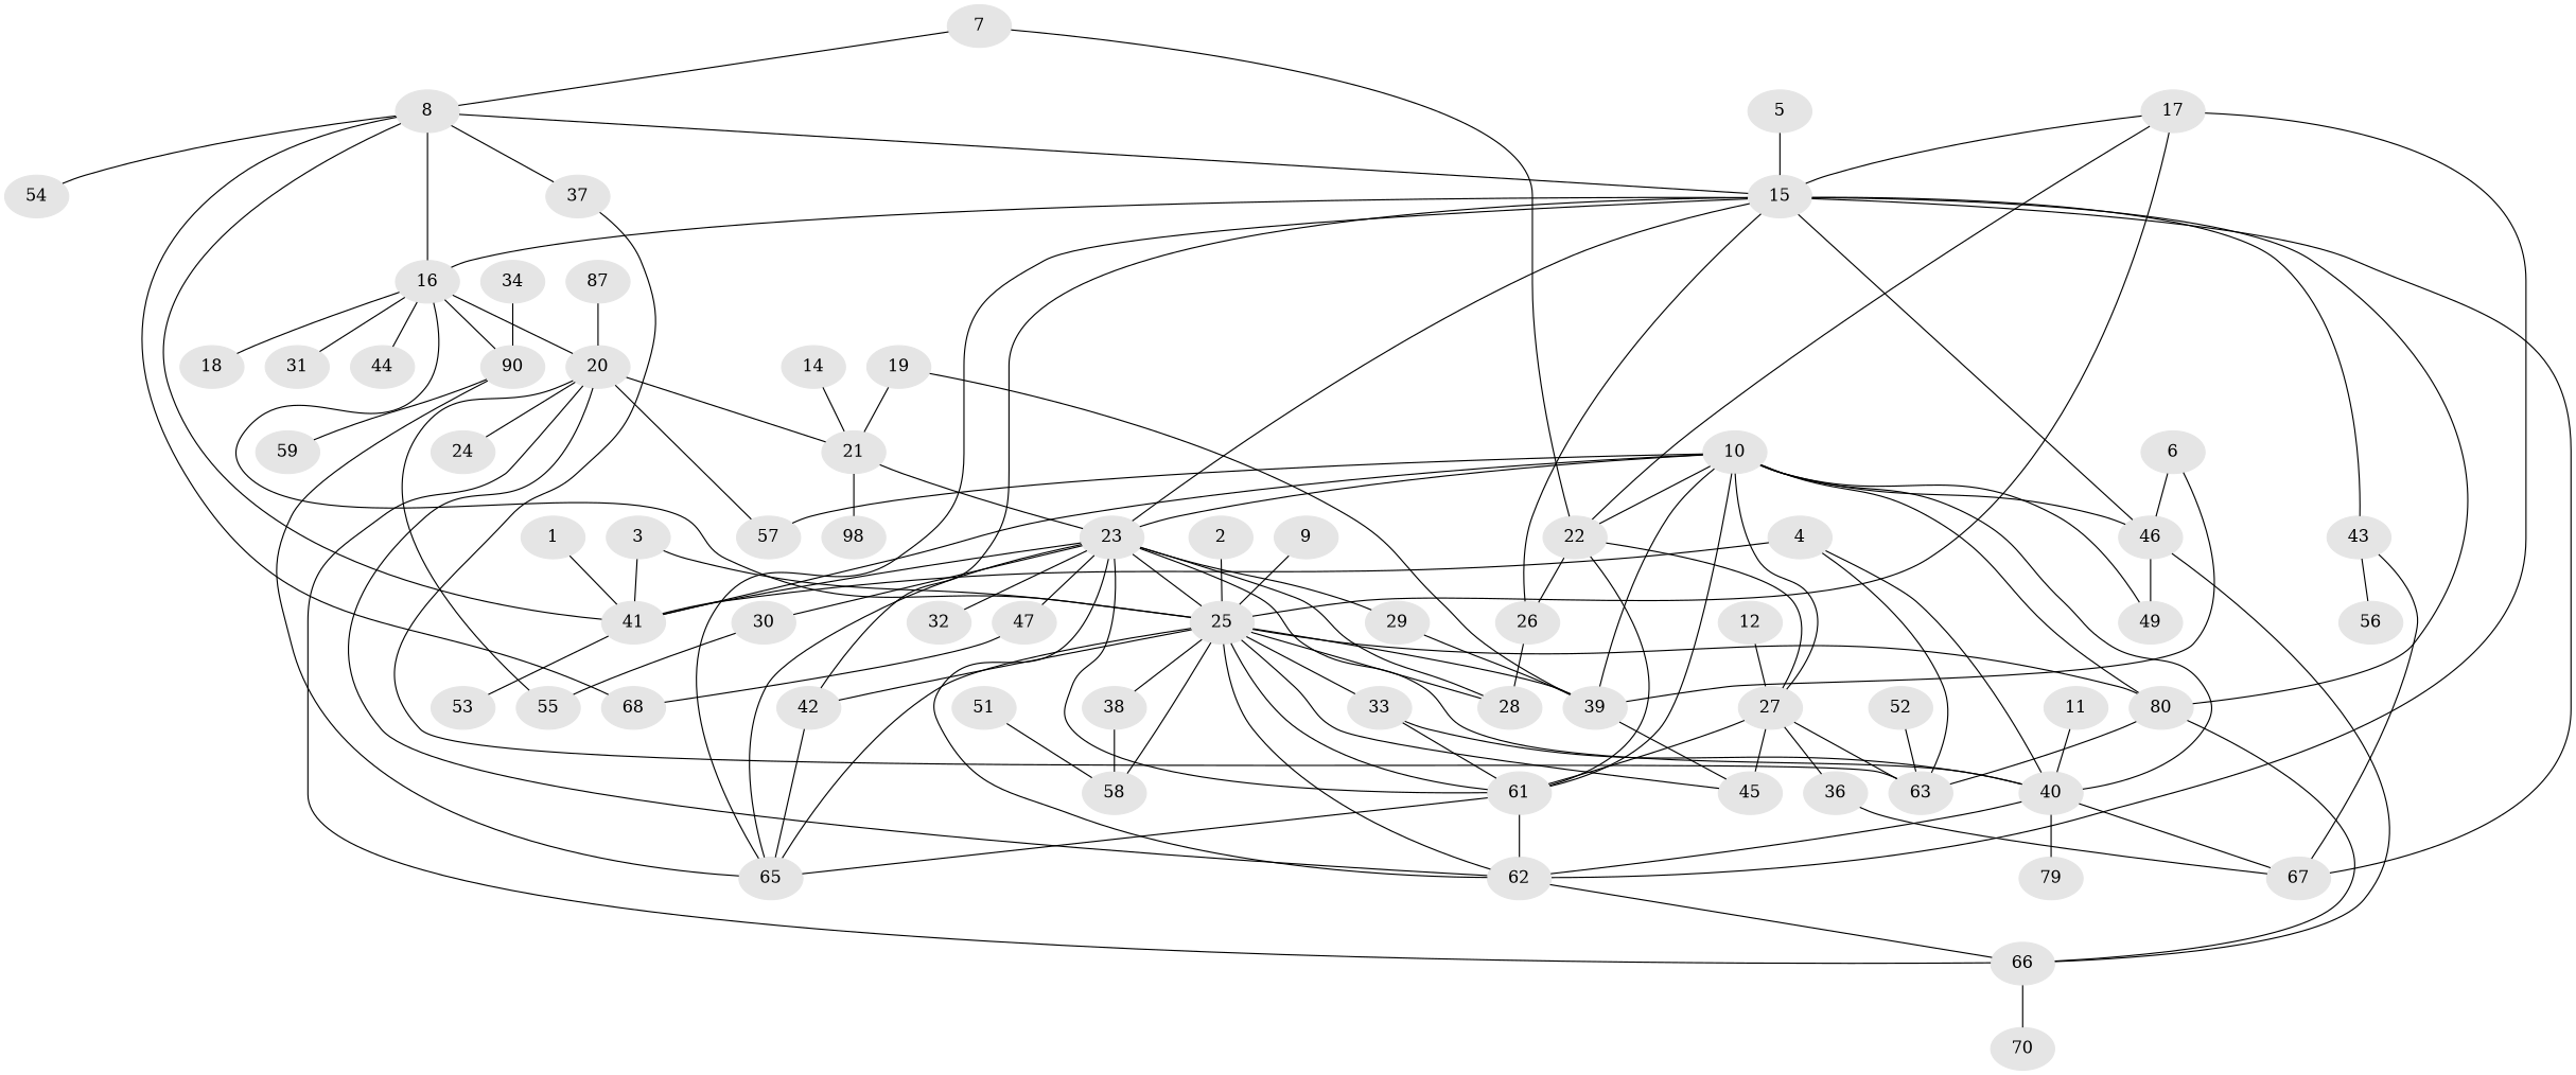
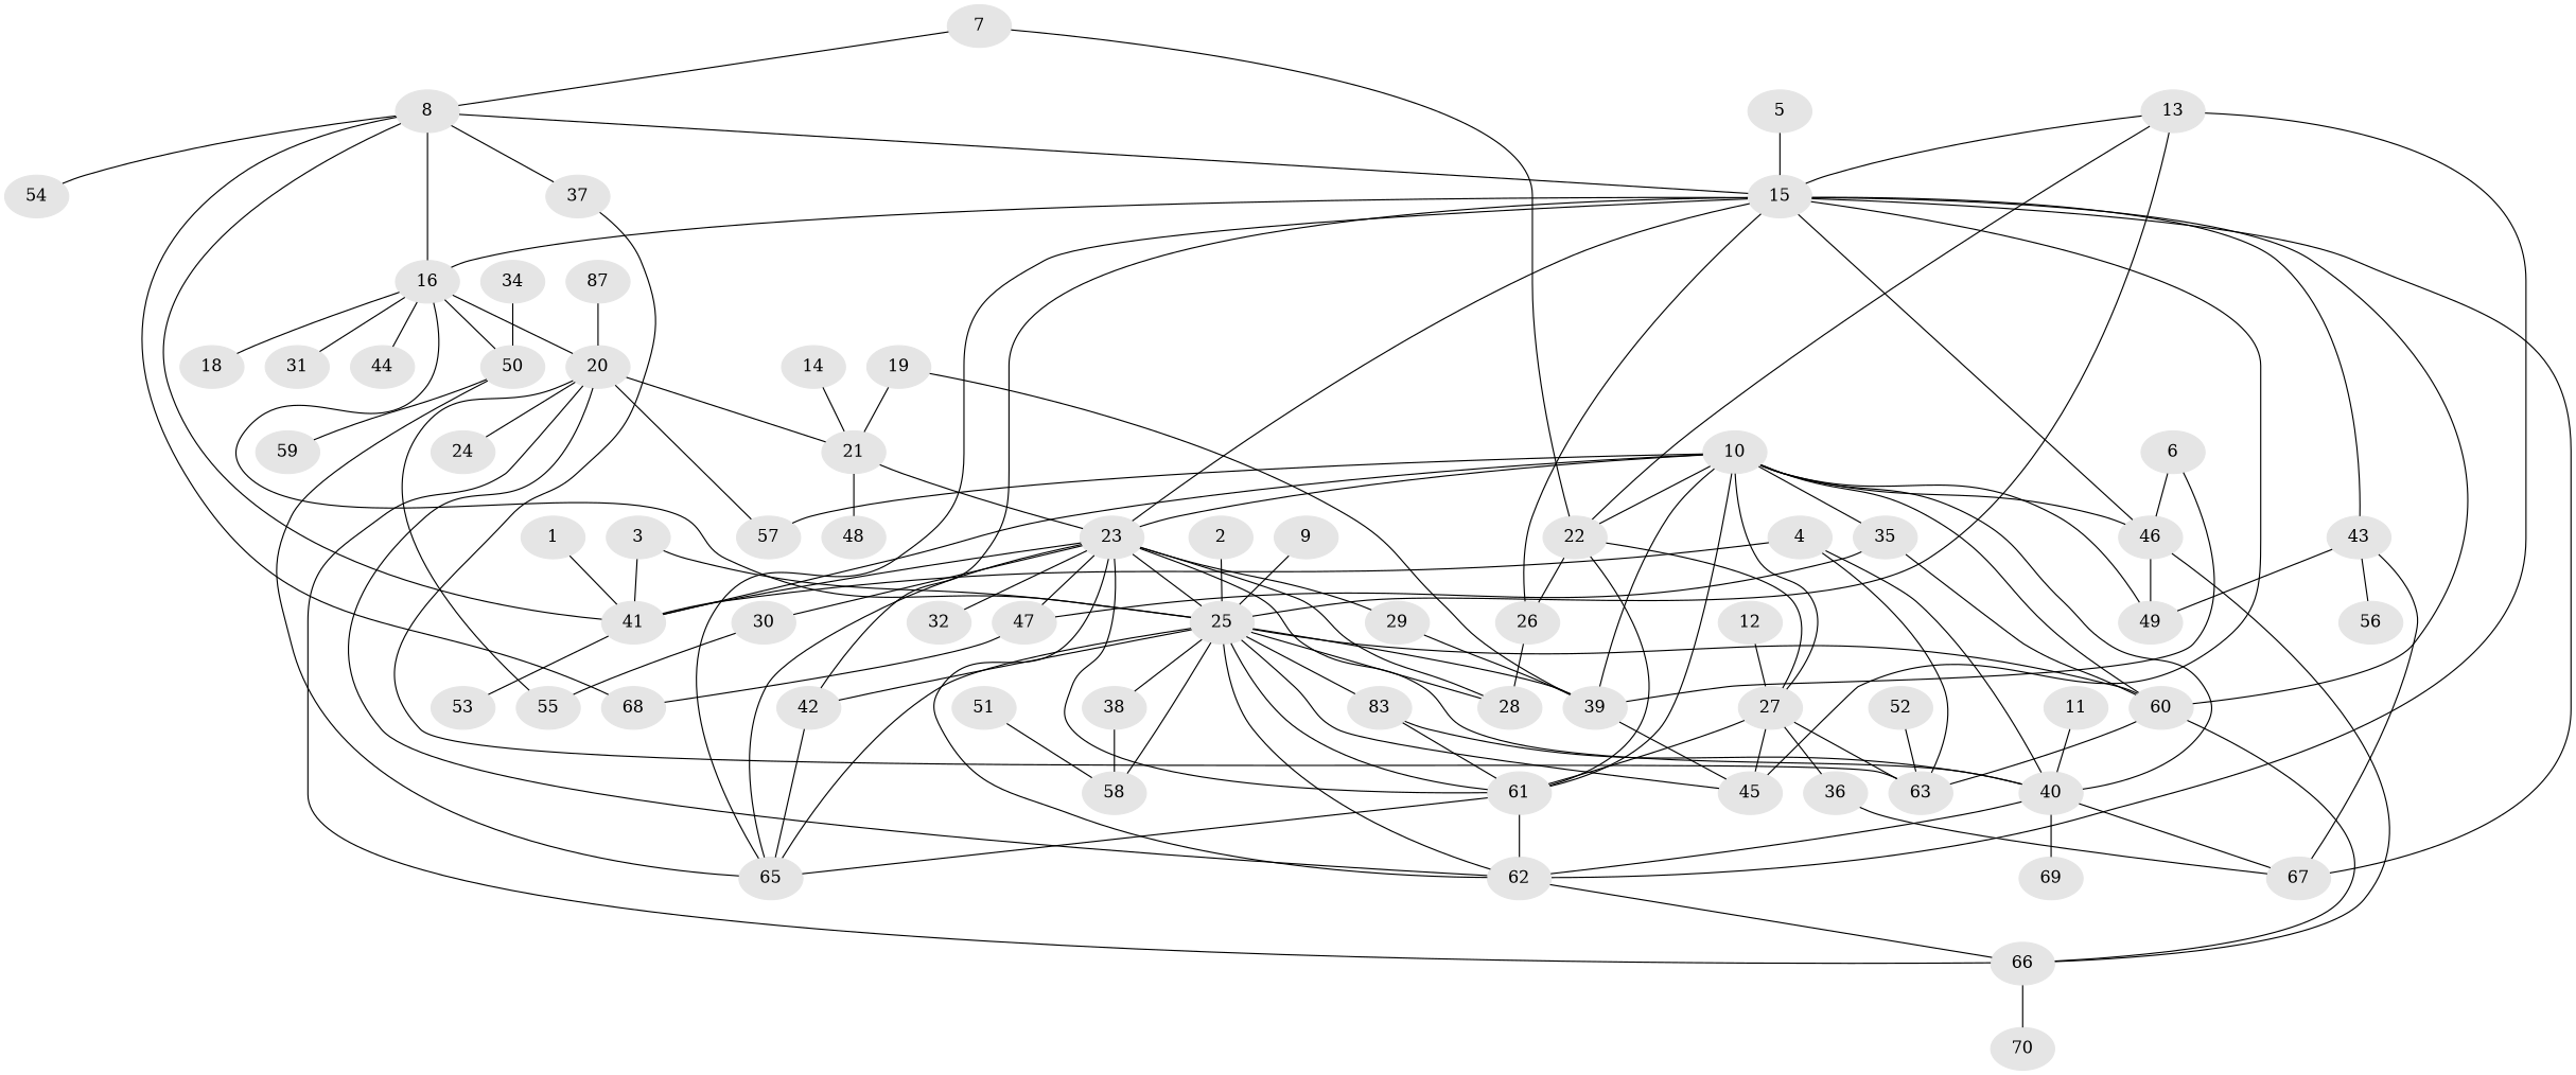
  graph {
    node [color=gray90 style=filled]
    edge [weight=1.0]
    1
    41
    53
    2
    25
    39
-   60 [label=80]
+   60
    61
    62
    42
    45
    65
    28
-   33
+   33 [label=83]
    38
    58
    3
    4
    40
    63
    67
-   69 [label=79]
+   69
    5
    15
    46
    16
    23
    26
    43
    6
    49
    66
    7
    8
    22
    37
    54
    68
    27
    18
    20
    31
    44
-   50 [label=90]
+   50
    9
    10
+   35
    57
    29
    30
    32
    47
    36
    11
    12
-   13 [label=17]
+   13
    14
    21
-   48 [label=98]
+   48
    56
    24
    55
    59
    n64 [label=87]
    19
    70
    34
    51
    52
    1 -- 41
    41 -- 53
    2 -- 25
    25 -- 39
    25 -- 60
    25 -- 61
    25 -- 62
    25 -- 42
    25 -- 45
    25 -- 65
    25 -- 28
    25 -- 33
    25 -- 38
    25 -- 58
    39 -- 45
    60 -- 63
    60 -- 66
    61 -- 62
    61 -- 65
    62 -- 66
    42 -- 65
    33 -- 61
    33 -- 40
    38 -- 58
    3 -- 41
    3 -- 25
    4 -- 41
    4 -- 40
    4 -- 63
    40 -- 62
    40 -- 67
    40 -- 69
    5 -- 15
    15 -- 60
    15 -- 42
+   15 -- 45 [weight=2.0]
    15 -- 65
    15 -- 67
    15 -- 46 [weight=2.0]
    15 -- 16
    15 -- 23
    15 -- 26
    15 -- 43
    46 -- 49
    46 -- 66
    16 -- 25
    16 -- 18
    16 -- 20
    16 -- 31
    16 -- 44
    16 -- 50
    23 -- 41
    23 -- 25
    23 -- 61
    23 -- 62
    23 -- 65
    23 -- 28
    23 -- 40
    23 -- 29
    23 -- 30
    23 -- 32
    23 -- 47
    26 -- 28
    43 -- 67
+   43 -- 49
    43 -- 56
    6 -- 39
    6 -- 46
    66 -- 70
    7 -- 8
    7 -- 22
    8 -- 41
    8 -- 15
    8 -- 16
    8 -- 37
    8 -- 54
    8 -- 68
    22 -- 61
    22 -- 26
    22 -- 27
    37 -- 63
    27 -- 61
    27 -- 45
    27 -- 63
    27 -- 36
    20 -- 62
    20 -- 66
    20 -- 57
    20 -- 21
    20 -- 24
    20 -- 55
    50 -- 65
    50 -- 59
    9 -- 25
    10 -- 41 [weight=2.0]
    10 -- 39
    10 -- 60
    10 -- 61 [weight=2.0]
    10 -- 40 [weight=2.0]
    10 -- 46
    10 -- 23
    10 -- 49
    10 -- 22
    10 -- 27
+   10 -- 35
    10 -- 57
+   35 -- 60
+   35 -- 47
    29 -- 39
    30 -- 55
    47 -- 68
    36 -- 67
    11 -- 40
    12 -- 27
    13 -- 25
    13 -- 62
    13 -- 15
    13 -- 22
    14 -- 21
    21 -- 23
    21 -- 48
    n64 -- 20
    19 -- 39
    19 -- 21
    34 -- 50
    51 -- 58
    52 -- 63
  }
